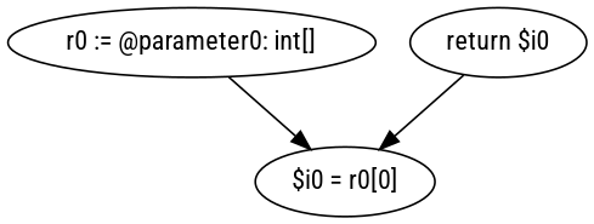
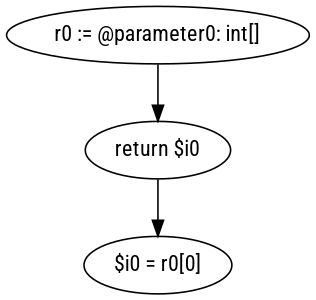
  digraph {
    fontname="Roboto Condensed"
    node [fontname="Roboto Condensed"]
    edge [fontname="Roboto Condensed"]
    "r0 := @parameter0: int[]"
    "$i0 = r0[0]"
    "return $i0"
-   "r0 := @parameter0: int[]" -> "$i0 = r0[0]"
+   "r0 := @parameter0: int[]" -> "return $i0"
    "return $i0" -> "$i0 = r0[0]"
  }
